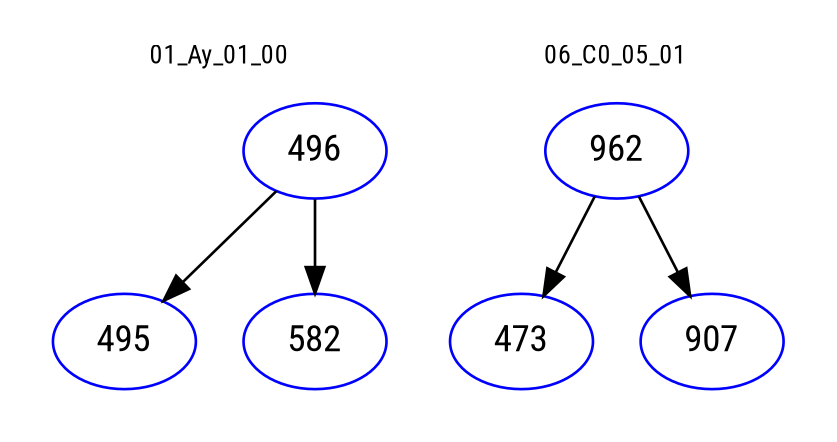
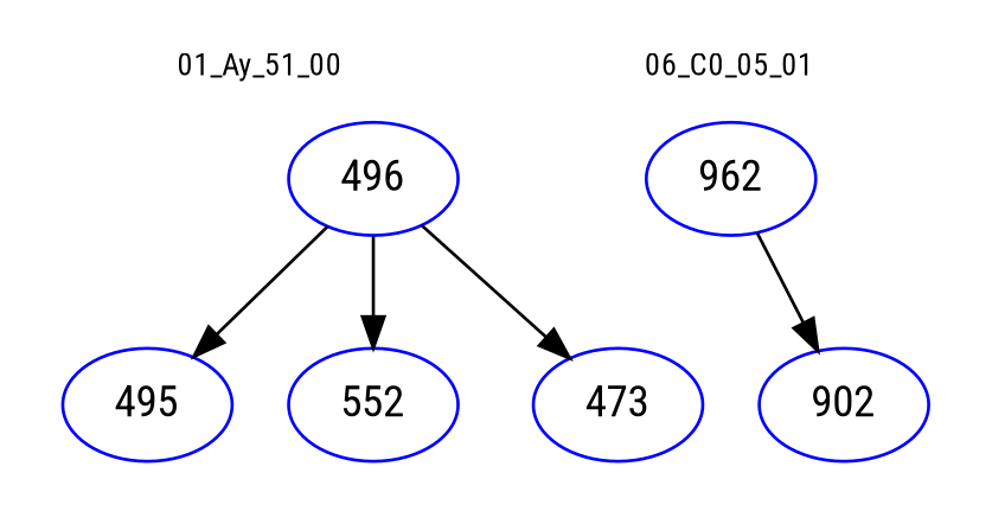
  digraph {
    fontname="Roboto Condensed"
    node [color=blue fontname="Roboto Condensed"]
    edge [color=black fontname="Roboto Condensed"]
    n1 [label=496]
    n2 [label=495]
-   n3 [label=582]
+   n3 [label=552]
    n4 [label=962]
-   n5 [label=907]
+   n5 [label=902]
    n6 [label=473]
    subgraph cluster_1 {
      color=white
      fontsize=10
-     label="01_Ay_01_00"
+     label="01_Ay_51_00"
      n1
      n2
      n3
    }
    subgraph cluster_2 {
      color=white
      fontsize=10
      label="06_C0_05_01"
      n4
      n5
      n6
    }
    n1 -> n2
    n1 -> n3
    n4 -> n5
-   n4 -> n6
+   n1 -> n6
  }
